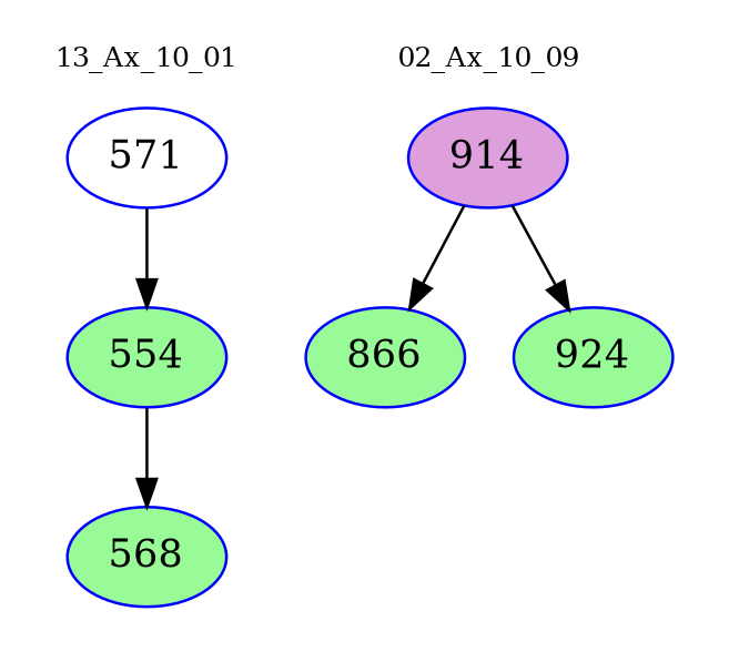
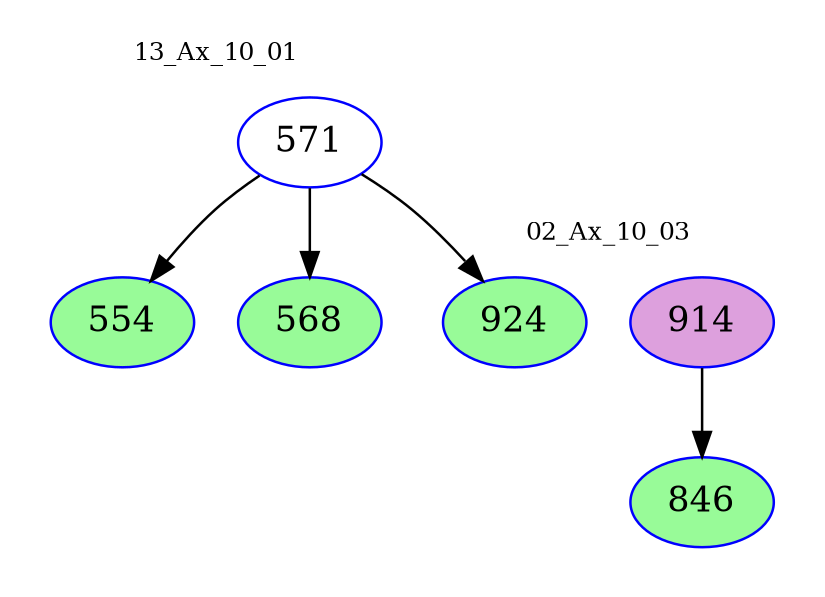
  digraph {
    node [color=blue fillcolor=palegreen style=filled]
    edge [color=black]
    n1 [fillcolor=white label=571]
    n2 [label=554]
    n3 [label=568]
    n4 [fillcolor=plum label=914]
-   n5 [label=866]
+   n5 [label=846]
    n6 [label=924]
    subgraph cluster_1 {
      color=white
      fontsize=10
      label="13_Ax_10_01"
      n1
      n2
      n3
    }
    subgraph cluster_2 {
      color=white
      fontsize=10
-     label="02_Ax_10_09"
+     label="02_Ax_10_03"
      n4
      n5
      n6
    }
    n1 -> n2
-   n2 -> n3
+   n1 -> n3
    n4 -> n5
-   n4 -> n6
+   n1 -> n6
  }
